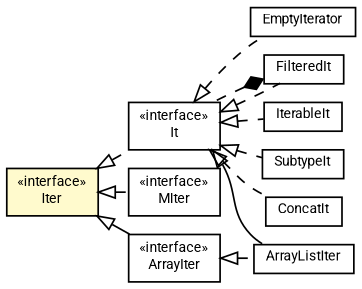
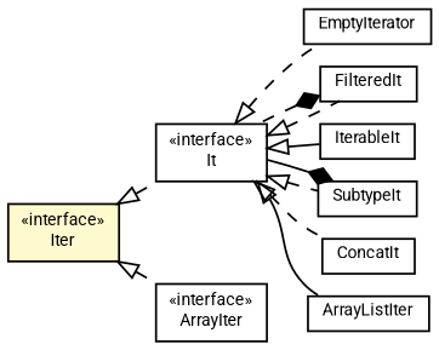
  digraph {
    nodesep=0.15
    rankdir=LR
    ranksep=0.25
    node [fontcolor=black fontname=Roboto fontsize=8 margin=0 shape=plaintext]
    edge [arrowtail=empty color=black dir=back fontname=Roboto fontsize=7 labelfontname=Roboto labelfontsize=7 style=dashed weight=9]
    n1 [height=0 label=<<table title="de.lmu.ifi.dbs.elki.utilities.datastructures.iterator.EmptyIterator" border="0" cellborder="1" cellspacing="0" cellpadding="2" href="EmptyIterator.html" target="_parent"> 		<tr><td><table border="0" cellspacing="0" cellpadding="1"> 		<tr><td align="center" balign="center"> <font face="Roboto">EmptyIterator</font> </td></tr> 		</table></td></tr> 		</table>> width=0]
    n2 [height=0 label=<<table title="de.lmu.ifi.dbs.elki.utilities.datastructures.iterator.Iter" border="0" cellborder="1" cellspacing="0" cellpadding="2" bgcolor="LemonChiffon" href="Iter.html" target="_parent"> 		<tr><td><table border="0" cellspacing="0" cellpadding="1"> 		<tr><td align="center" balign="center"> &#171;interface&#187; </td></tr> 		<tr><td align="center" balign="center"> <font face="Roboto">Iter</font> </td></tr> 		</table></td></tr> 		</table>> width=0]
    n3 [height=0 label=<<table title="de.lmu.ifi.dbs.elki.utilities.datastructures.iterator.It" border="0" cellborder="1" cellspacing="0" cellpadding="2" href="It.html" target="_parent"> 		<tr><td><table border="0" cellspacing="0" cellpadding="1"> 		<tr><td align="center" balign="center"> &#171;interface&#187; </td></tr> 		<tr><td align="center" balign="center"> <font face="Roboto">It</font> </td></tr> 		</table></td></tr> 		</table>> width=0]
-   n4 [height=0 label=<<table title="de.lmu.ifi.dbs.elki.utilities.datastructures.iterator.MIter" border="0" cellborder="1" cellspacing="0" cellpadding="2" href="MIter.html" target="_parent"> 		<tr><td><table border="0" cellspacing="0" cellpadding="1"> 		<tr><td align="center" balign="center"> &#171;interface&#187; </td></tr> 		<tr><td align="center" balign="center"> <font face="Roboto">MIter</font> </td></tr> 		</table></td></tr> 		</table>> width=0]
    n5 [height=0 label=<<table title="de.lmu.ifi.dbs.elki.utilities.datastructures.iterator.ArrayIter" border="0" cellborder="1" cellspacing="0" cellpadding="2" href="ArrayIter.html" target="_parent"> 		<tr><td><table border="0" cellspacing="0" cellpadding="1"> 		<tr><td align="center" balign="center"> &#171;interface&#187; </td></tr> 		<tr><td align="center" balign="center"> <font face="Roboto">ArrayIter</font> </td></tr> 		</table></td></tr> 		</table>> width=0]
    n6 [height=0 label=<<table title="de.lmu.ifi.dbs.elki.utilities.datastructures.iterator.FilteredIt" border="0" cellborder="1" cellspacing="0" cellpadding="2" href="FilteredIt.html" target="_parent"> 		<tr><td><table border="0" cellspacing="0" cellpadding="1"> 		<tr><td align="center" balign="center"> <font face="Roboto">FilteredIt</font> </td></tr> 		</table></td></tr> 		</table>> width=0]
    n7 [height=0 label=<<table title="de.lmu.ifi.dbs.elki.utilities.datastructures.iterator.IterableIt" border="0" cellborder="1" cellspacing="0" cellpadding="2" href="IterableIt.html" target="_parent"> 		<tr><td><table border="0" cellspacing="0" cellpadding="1"> 		<tr><td align="center" balign="center"> <font face="Roboto">IterableIt</font> </td></tr> 		</table></td></tr> 		</table>> width=0]
    n8 [height=0 label=<<table title="de.lmu.ifi.dbs.elki.utilities.datastructures.iterator.SubtypeIt" border="0" cellborder="1" cellspacing="0" cellpadding="2" href="SubtypeIt.html" target="_parent"> 		<tr><td><table border="0" cellspacing="0" cellpadding="1"> 		<tr><td align="center" balign="center"> <font face="Roboto">SubtypeIt</font> </td></tr> 		</table></td></tr> 		</table>> width=0]
    n9 [height=0 label=<<table title="de.lmu.ifi.dbs.elki.utilities.datastructures.iterator.ConcatIt" border="0" cellborder="1" cellspacing="0" cellpadding="2" href="ConcatIt.html" target="_parent"> 		<tr><td><table border="0" cellspacing="0" cellpadding="1"> 		<tr><td align="center" balign="center"> <font face="Roboto">ConcatIt</font> </td></tr> 		</table></td></tr> 		</table>> width=0]
    n10 [height=0 label=<<table title="de.lmu.ifi.dbs.elki.utilities.datastructures.iterator.ArrayListIter" border="0" cellborder="1" cellspacing="0" cellpadding="2" href="ArrayListIter.html" target="_parent"> 		<tr><td><table border="0" cellspacing="0" cellpadding="1"> 		<tr><td align="center" balign="center"> <font face="Roboto">ArrayListIter</font> </td></tr> 		</table></td></tr> 		</table>> width=0]
    n2 -> n3
-   n2 -> n4
-   n2 -> n5 [style=solid]
+   n2 -> n5
    n3 -> n1
    n3 -> n6
-   n3 -> n7
+   n3 -> n7 [style=solid]
    n3 -> n8
    n3 -> n9
    n3 -> n10 [style=solid]
-   n5 -> n10
    n6 -> n3 [arrowhead=none arrowtail=diamond weight=6]
+   n8 -> n3 [arrowhead=none arrowtail=diamond weight=6 style=""]
  }
